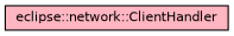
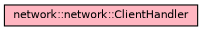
  digraph {
    rankdir=LR
-   n1 [color=black fillcolor=lightpink fontname=Helvetica fontsize=10 height=0.2 label="eclipse::network::ClientHandler" shape=record style=filled width=0.4]
+   n1 [color=black fillcolor=lightpink fontname=Helvetica fontsize=10 height=0.2 label="network::network::ClientHandler" shape=record style=filled width=0.4]
  }
